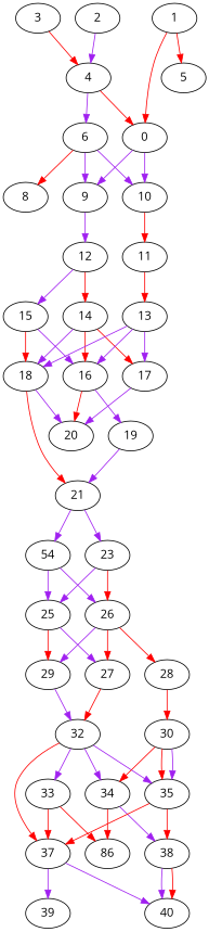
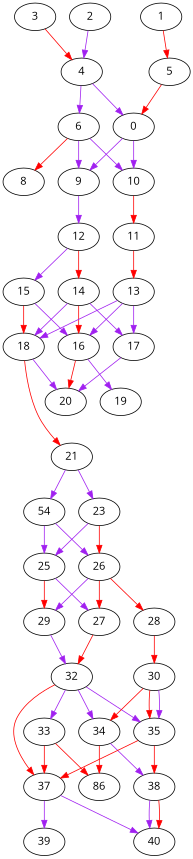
  digraph {
    fontname="Open Sans"
    node [alpha=0.08 fontname="Open Sans"]
    edge [color=purple fontname="Open Sans"]
    1 [alpha=0.11 expect_size=29317120]
    5 [alpha=0.05 expect_size=32287744]
    4 [alpha=0.15 expect_size=41275392]
    6 [expect_size=23284736]
    n5 [alpha=0.05 expect_size=22009856 label=0]
    8 [alpha=0.09 expect_size=5812224]
    9 [expect_size=23763968]
    10 [alpha=0.04 expect_size=18574336]
    2 [alpha=0.20 expect_size=27915264]
    3 [alpha=0.03 expect_size=8627200]
    12 [alpha=0.10 expect_size=50361344]
    11 [expect_size=24236032]
    14 [alpha=0.10 expect_size=10148864]
    15 [alpha=0.17 expect_size=44498944]
    13 [alpha=0.16 expect_size=50095104]
    16 [alpha=0.14 expect_size=9508864]
    17 [alpha=0.14 expect_size=29383680]
    18 [alpha=0.03 expect_size=42030080]
    19 [alpha=0.00 expect_size=16108544]
    20 [alpha=0.16 expect_size=34656256]
    21 [alpha=0.02 expect_size=44790784]
    23 [alpha=0.15 expect_size=40772608]
    n23 [alpha=0.07 expect_size=30851072 label=54]
    25 [alpha=0.11 expect_size=7162880]
    26 [alpha=0.02 expect_size=48387072]
    27 [alpha=0.01 expect_size=33215488]
    29 [alpha=0.06 expect_size=25895936]
    28 [alpha=0.20 expect_size=19604480]
    32 [alpha=0.19 expect_size=21980160]
    30 [alpha=0.19 expect_size=26413056]
    34 [alpha=0.18 expect_size=51488768]
    35 [alpha=0.15 expect_size=21144576]
    33 [alpha=0.17 expect_size=16591872]
    37 [alpha=0.03 expect_size=5475328]
    n35 [alpha=0.14 expect_size=46979072 label=86]
    38 [expect_size=7774208]
    39 [alpha=0.17 expect_size=7257088]
    40 [alpha=0.19 expect_size=22448128]
    1 -> 5 [color=red]
-   1 -> n5 [color=red]
+   5 -> n5 [color=red]
    4 -> 6
-   4 -> n5 [color=red]
+   4 -> n5
    6 -> 8 [color=red]
    6 -> 9
    6 -> 10
    n5 -> 9
    n5 -> 10
    9 -> 12
    10 -> 11 [color=red]
    2 -> 4
    3 -> 4 [color=red]
    12 -> 14 [color=red]
    12 -> 15
    11 -> 13 [color=red]
    14 -> 16 [color=red]
-   14 -> 17 [color=red]
+   14 -> 17
    14 -> 18
    15 -> 16
    15 -> 18 [color=red]
    13 -> 16
    13 -> 17
    13 -> 18
    16 -> 19
    16 -> 20 [color=red]
    17 -> 20
    18 -> 20
    18 -> 21 [color=red]
-   19 -> 21
    21 -> 23
    21 -> n23
    23 -> 25
    23 -> 26 [color=red]
    n23 -> 25
    n23 -> 26
    25 -> 27
    25 -> 29 [color=red]
    26 -> 27 [color=red]
    26 -> 29
    26 -> 28 [color=red]
    27 -> 32 [color=red]
    29 -> 32
    28 -> 30 [color=red]
    32 -> 34
    32 -> 35
    32 -> 33
    32 -> 37 [color=red]
    30 -> 34 [color=red]
    30 -> 35 [color=red]
    30 -> 35
    34 -> n35 [color=red]
    34 -> 38
    35 -> 37 [color=red]
    35 -> 38 [color=red]
    33 -> 37 [color=red]
    33 -> n35 [color=red]
    37 -> 39
    37 -> 40
    38 -> 40
    38 -> 40 [color=red]
  }
